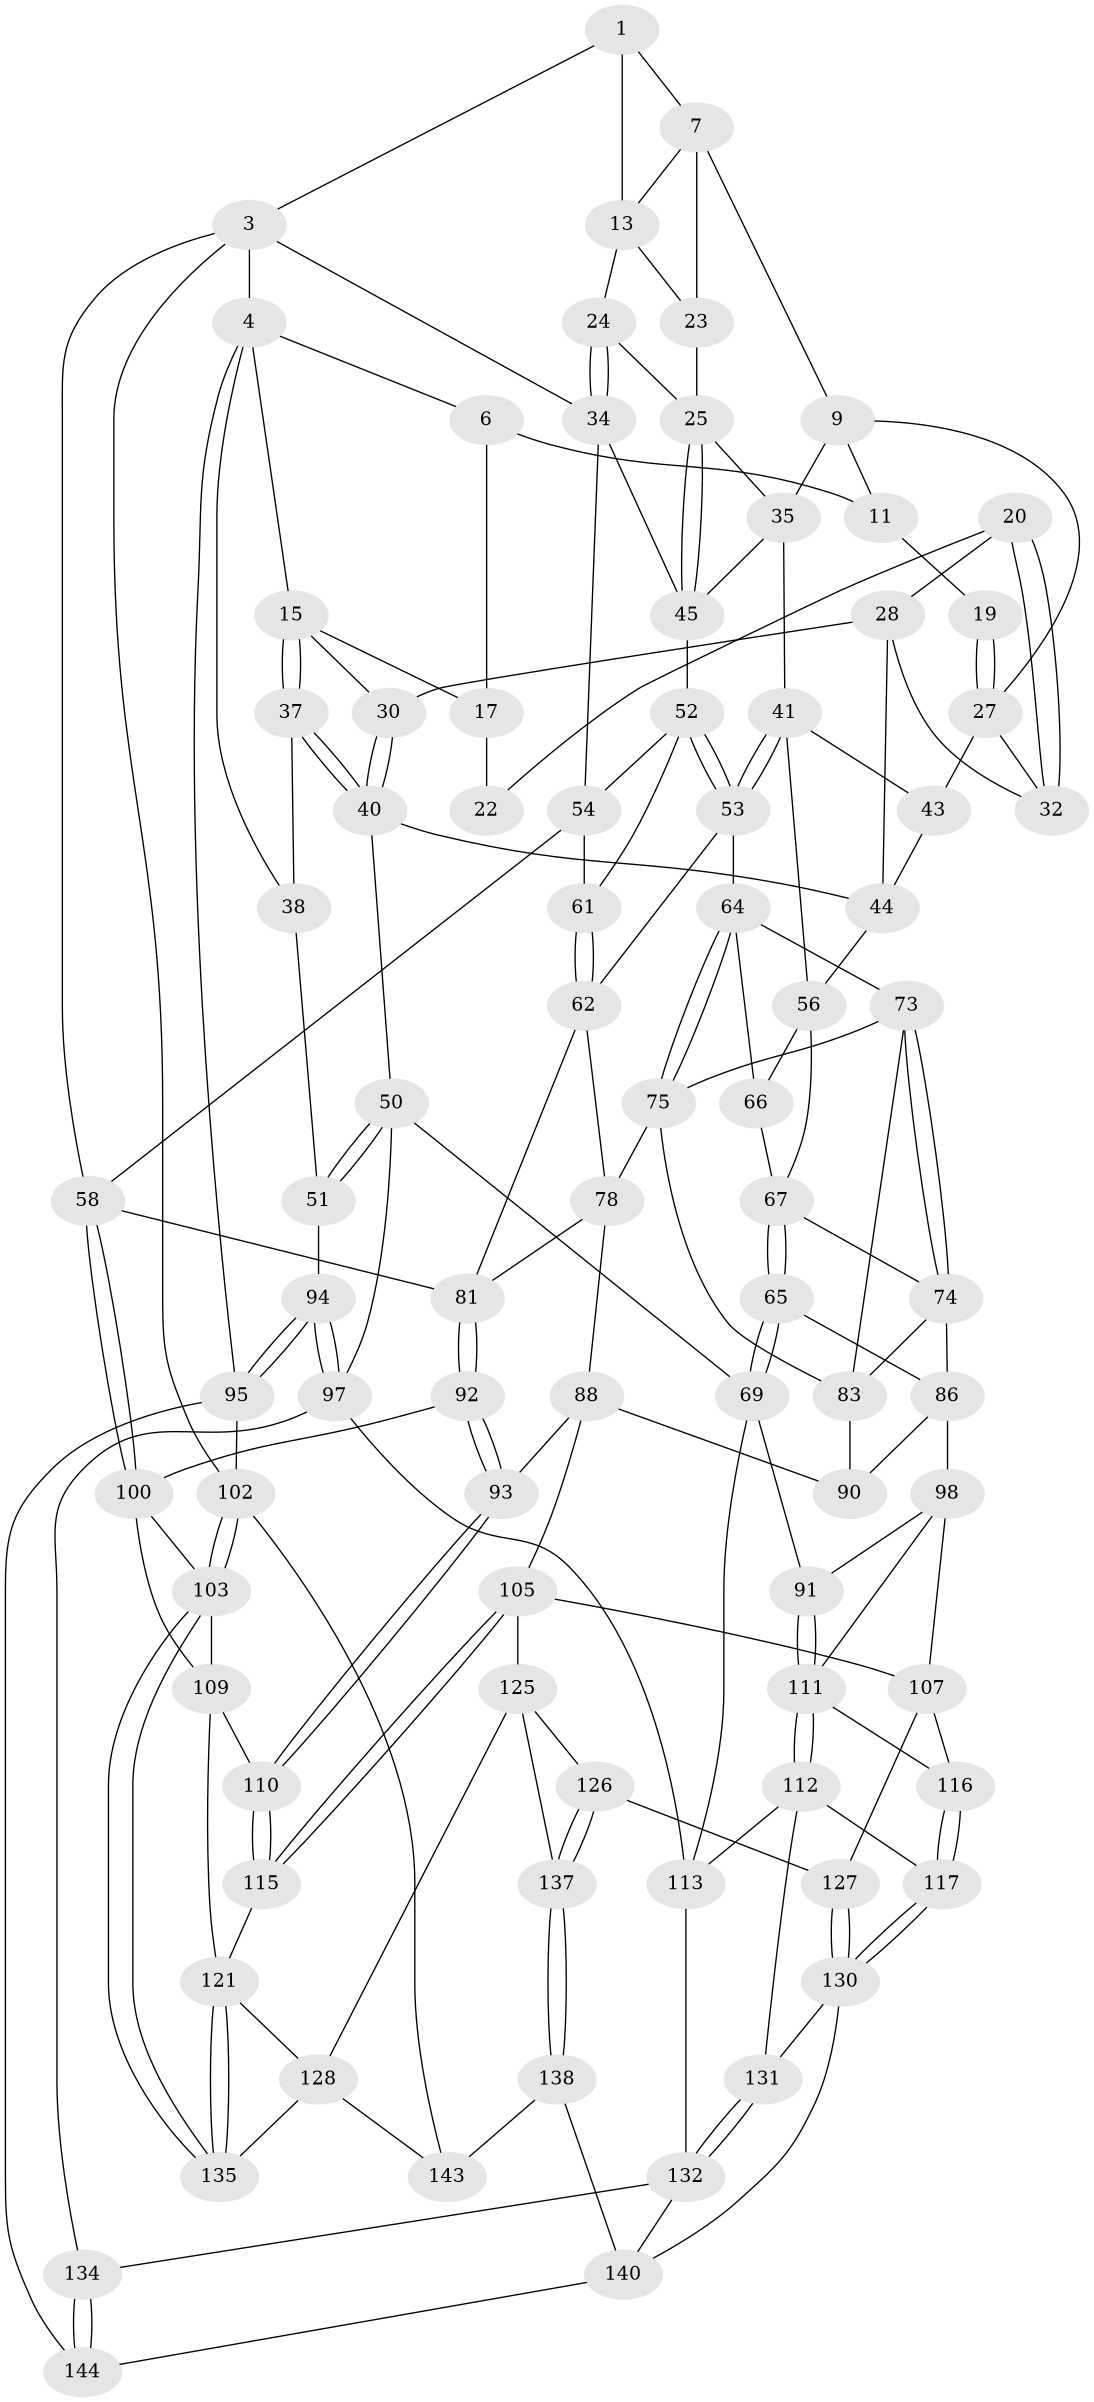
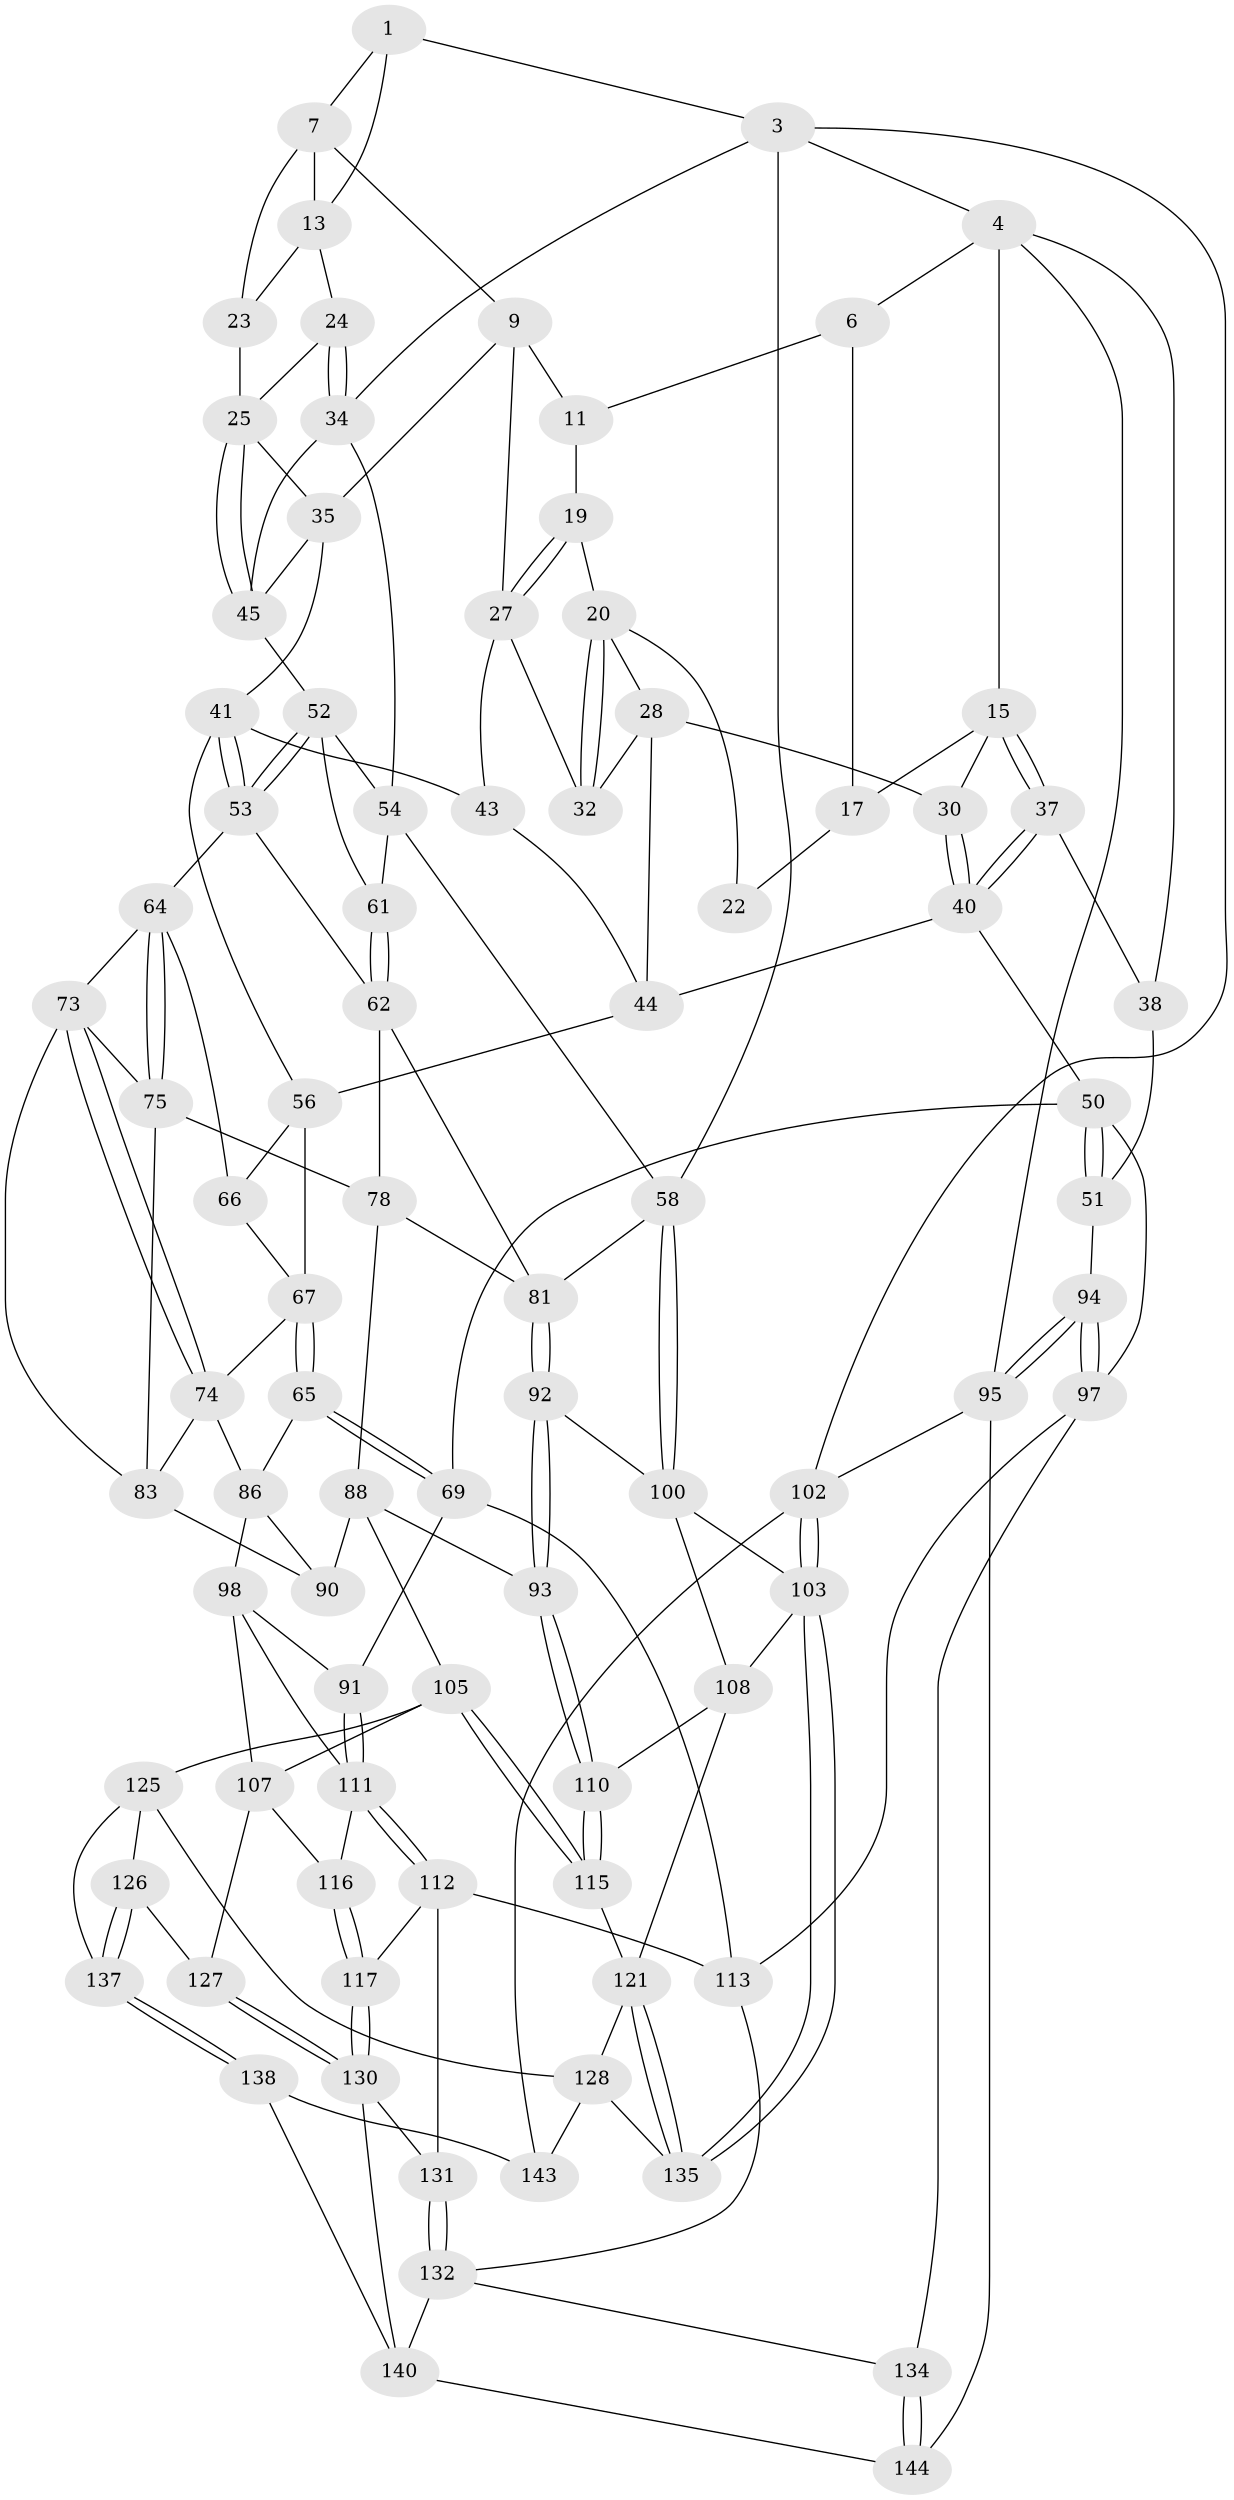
  graph {
    node [color=gray90 style=filled]
    1 [super="+2"]
    3 [super="+33"]
    7 [super="+8"]
    13 [super="+14"]
    4 [super="+5"]
    34 [super="+47"]
    58 [super="+59"]
    102
    9 [super="+10"]
    23
    24
    6 [super="+12"]
    15 [super="+16"]
    38 [super="+39"]
    95 [super="+96"]
    45 [super="+46"]
    54 [super="+60"]
    81 [super="+82"]
    100 [super="+101"]
    103 [super="+104"]
    143 [super="+146"]
    11
    17 [super="+18"]
    30
    37
    51 [super="+80"]
    144 [super="+145"]
    19
    22
    27 [super="+31"]
    35 [super="+36"]
    25 [super="+26"]
    32
    43
    41 [super="+42"]
    20 [super="+21"]
    40 [super="+49"]
    28 [super="+29"]
    44 [super="+48"]
    52 [super="+55"]
    56 [super="+57"]
    50 [super="+71"]
    61
    53 [super="+63"]
    94
    69 [super="+70"]
    97 [super="+124"]
    62 [super="+77"]
    64 [super="+65"]
    66
    67 [super="+72"]
    n52 [label=91]
    113 [super="+123"]
    134
    78 [super="+87"]
    73 [super="+76"]
    75 [super="+79"]
    n58 [label=65]
    74 [super="+84"]
    92
-   109 [super="+120"]
+   109 [super="+120" label=108]
    88 [super="+89"]
    83 [super="+85"]
    86 [super="+91"]
    90
    98 [super="+108"]
    111 [super="+114"]
    132 [super="+133"]
    93
    105 [super="+106"]
    107 [super="+119"]
    110
    115
    125 [super="+129"]
    116
    127
    112 [super="+118"]
    135
    121 [super="+122"]
    128 [super="+136"]
    126
    137
    117
    130 [super="+141"]
    131
    140 [super="+142"]
    138 [super="+139"]
    1 -- 3
    1 -- 7
    1 -- 13
    3 -- 4
    3 -- 34
    3 -- 58
    3 -- 102
    7 -- 13
    7 -- 9
    7 -- 23
    13 -- 23
    13 -- 24
    4 -- 6
    4 -- 15
    4 -- 38
    4 -- 95
    34 -- 45
    34 -- 54
    58 -- 81
    58 -- 100
    58 -- 100
    102 -- 103
    102 -- 103
    102 -- 143
    9 -- 11
    9 -- 27
    9 -- 35
    23 -- 25
    24 -- 34
    24 -- 34
    24 -- 25
    6 -- 11
    6 -- 17
    15 -- 17
    15 -- 30
    15 -- 37
    15 -- 37
    38 -- 51 [weight=2]
    95 -- 102
    95 -- 144 [weight=2]
    45 -- 52
    54 -- 58
    54 -- 61
    81 -- 92
    81 -- 92
    100 -- 103
    100 -- 109
    103 -- 109
    103 -- 135
    103 -- 135
    11 -- 19
    17 -- 22 [weight=2]
    30 -- 40
    30 -- 40
    37 -- 38
    37 -- 40
    37 -- 40
    51 -- 94
    19 -- 27
    19 -- 27
+   19 -- 20
    27 -- 32
    27 -- 43
    35 -- 45
    35 -- 41
    25 -- 45
    25 -- 45
    25 -- 35
    43 -- 44
    41 -- 43
    41 -- 56
    41 -- 53
    41 -- 53
    20 -- 22
    20 -- 32
    20 -- 32
    20 -- 28
    40 -- 44
    40 -- 50
    28 -- 30
    28 -- 32
    28 -- 44
    44 -- 56
    52 -- 54
    52 -- 61
    52 -- 53
    52 -- 53
    56 -- 66
    56 -- 67
    50 -- 51
    50 -- 51
    50 -- 69
    50 -- 97
    61 -- 62
    61 -- 62
    53 -- 62
    53 -- 64
    94 -- 95
    94 -- 95
    94 -- 97
    94 -- 97
    69 -- n52
    69 -- 113
    97 -- 113
    97 -- 134
    62 -- 81
    62 -- 78
    64 -- 66
    64 -- 73
    64 -- 75
    64 -- 75
    66 -- 67
    67 -- n58
    67 -- n58
    67 -- 74
    n52 -- 111
    n52 -- 111
    113 -- 132
    134 -- 144
    134 -- 144
    78 -- 81
    78 -- 88
    73 -- 75
    73 -- 74
    73 -- 74
    73 -- 83
    75 -- 78
    75 -- 83
    n58 -- 69
    n58 -- 69
    n58 -- 86
    74 -- 83
    74 -- 86
    92 -- 100
    92 -- 93
    92 -- 93
    109 -- 110
    109 -- 121
    88 -- 90
    88 -- 93
    88 -- 105
    83 -- 90
    86 -- 90
    86 -- 98
    98 -- n52
    98 -- 111
    98 -- 107
    111 -- 116
    111 -- 112
    111 -- 112
    132 -- 134
    132 -- 140
    93 -- 110
    93 -- 110
    105 -- 107
    105 -- 115
    105 -- 115
    105 -- 125
    107 -- 116
    107 -- 127
    110 -- 115
    110 -- 115
    115 -- 121
    125 -- 128
    125 -- 126
    125 -- 137
    116 -- 117
    116 -- 117
    127 -- 130
    127 -- 130
    112 -- 113
    112 -- 117
    112 -- 131
    121 -- 135
    121 -- 135
    121 -- 128
    128 -- 143
    128 -- 135
    126 -- 127
    126 -- 137
    126 -- 137
    137 -- 138
    137 -- 138
    117 -- 130
    117 -- 130
    130 -- 131
    130 -- 140
    131 -- 132
    131 -- 132
    140 -- 144
    138 -- 143 [weight=2]
    138 -- 140
  }
